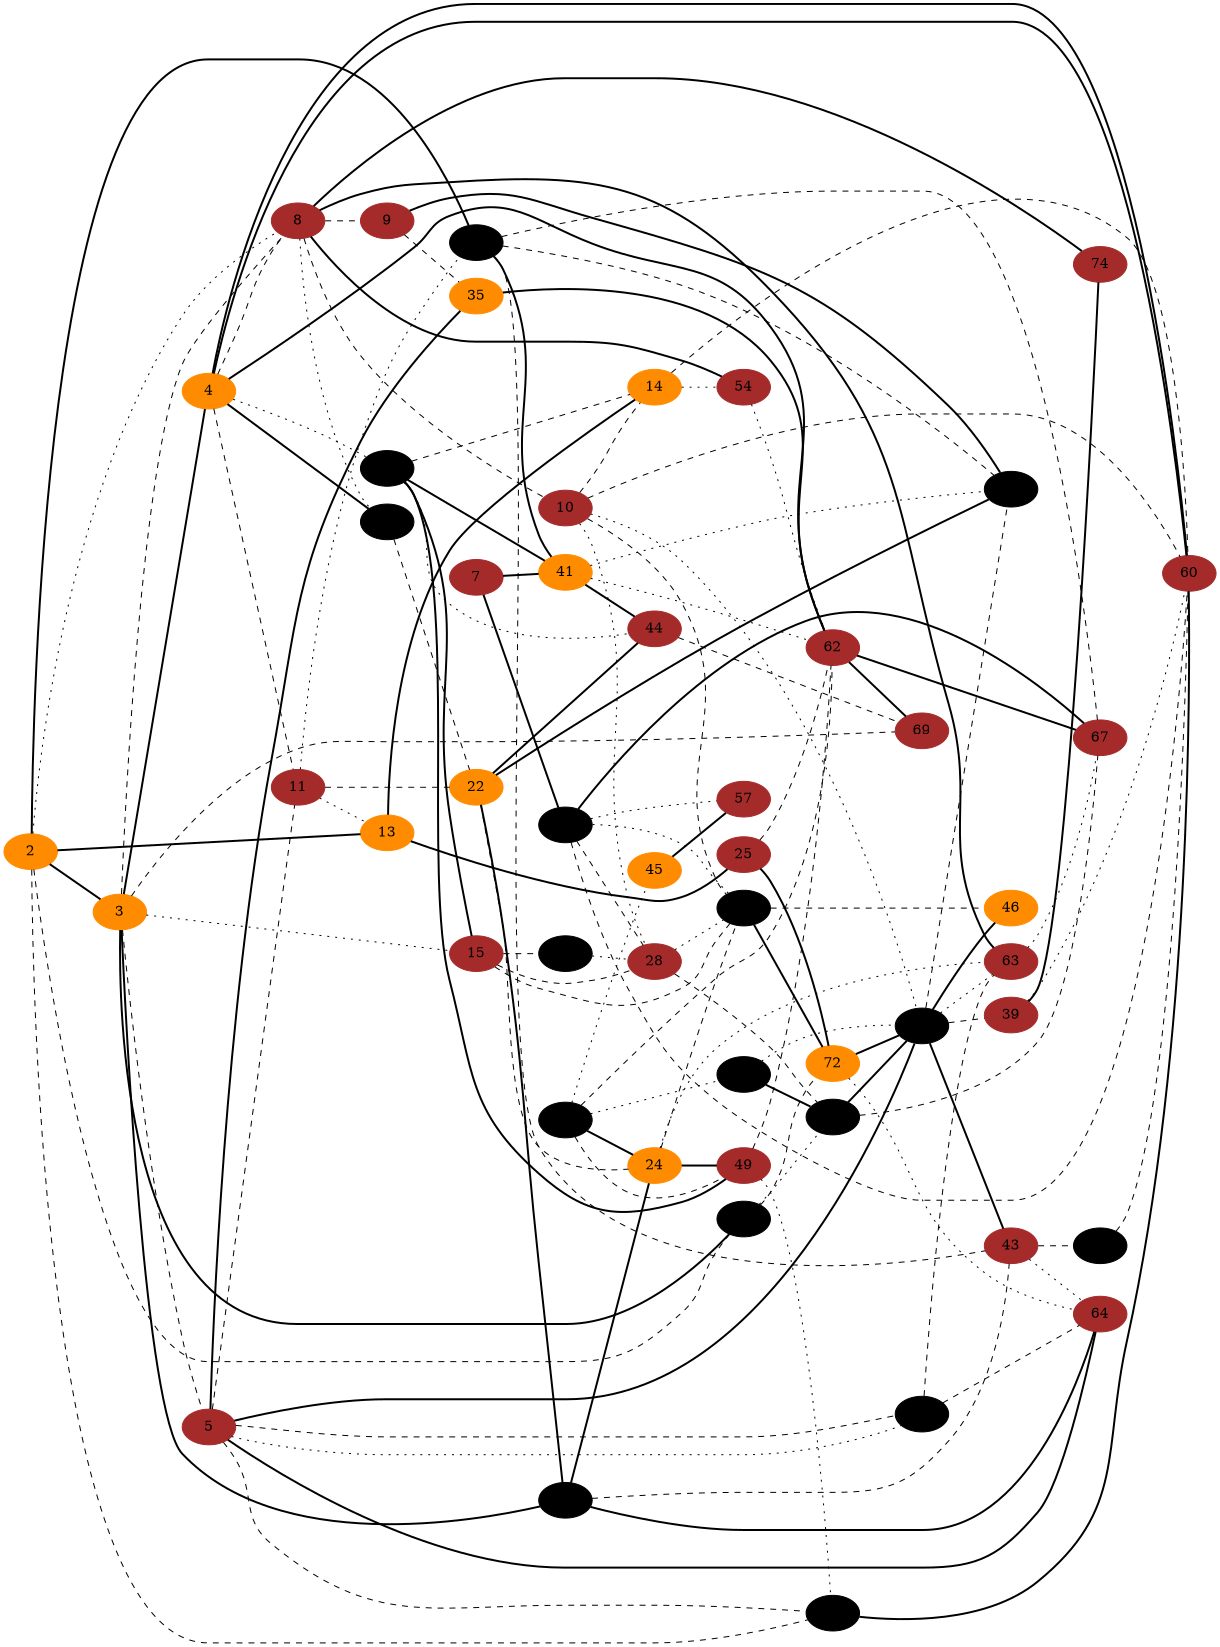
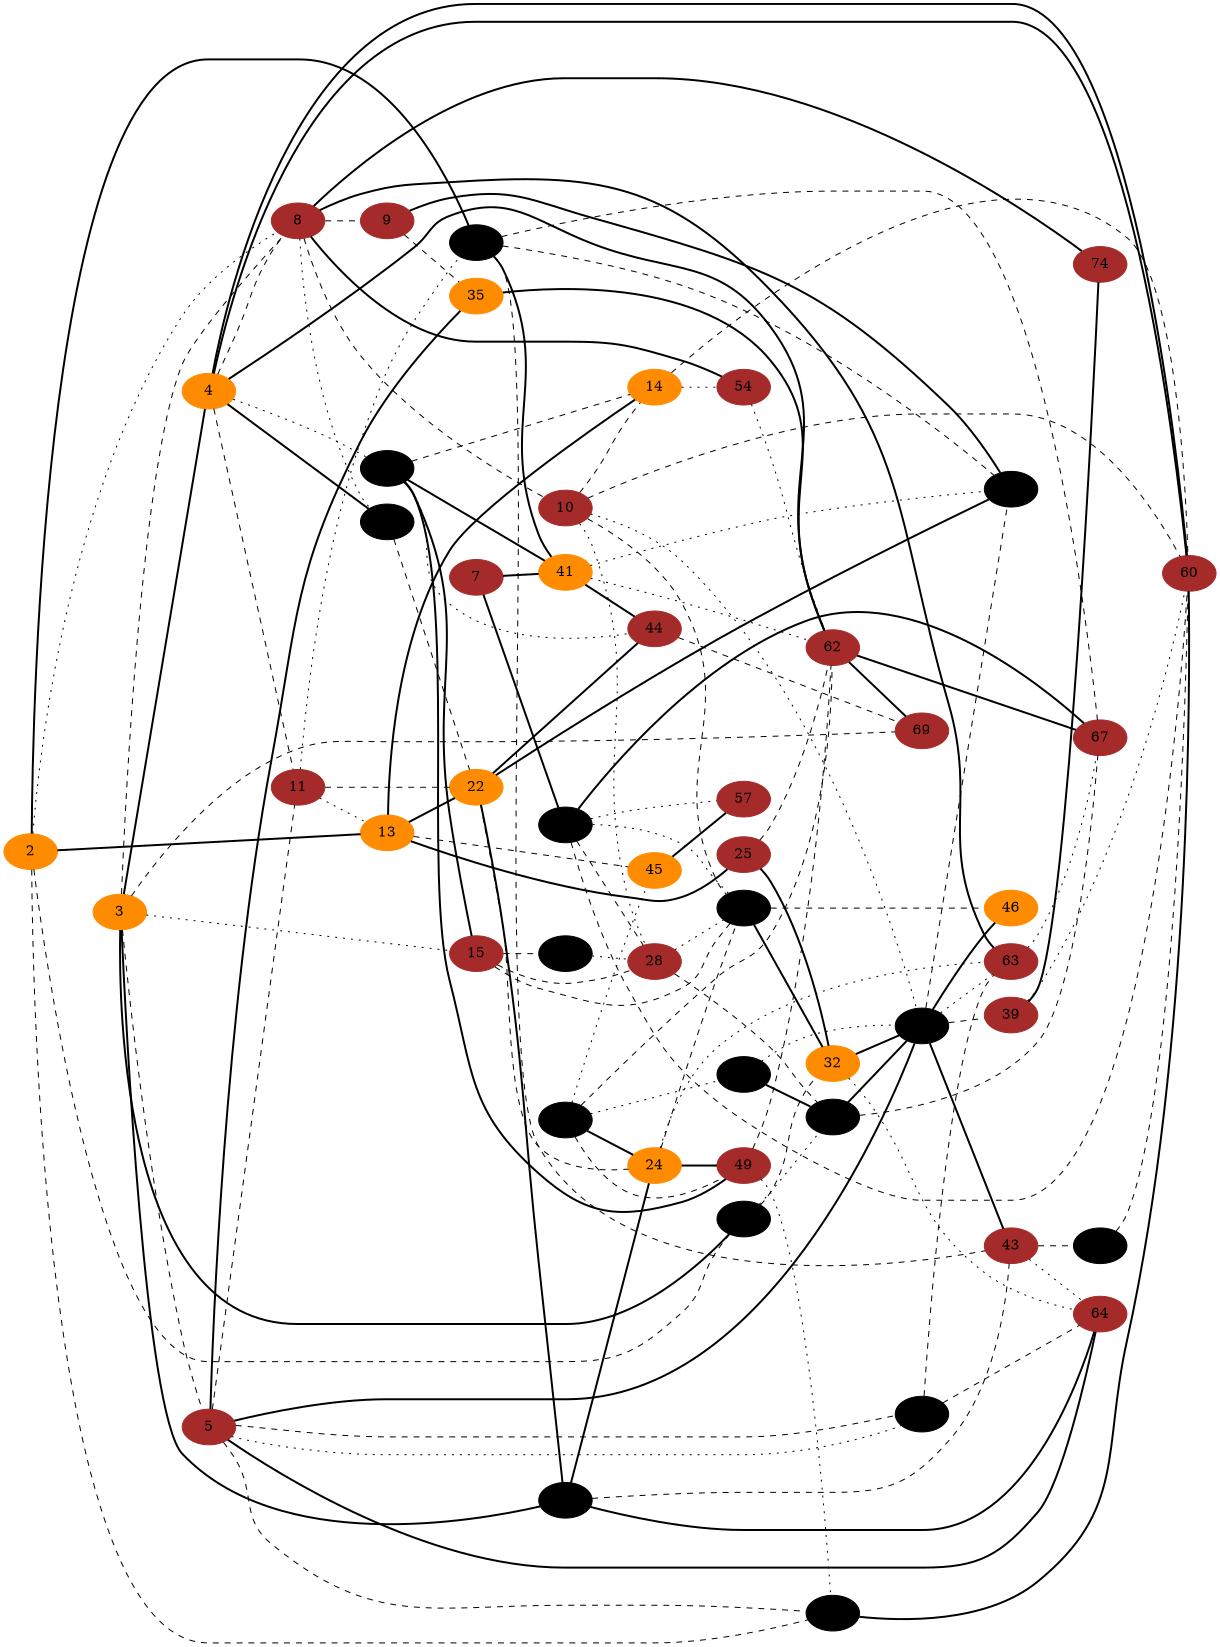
  graph {
    rankdir=LR
    node [color=brown style=filled]
    edge [style=bold]
    1 [color=black super="+18"]
    24 [color=darkorange super="+76"]
    31 [color=black]
    45 [color=darkorange]
    49
    62 [super="+68"]
    63 [super="+72"]
    30 [color=black super="+36"]
    37 [color=black super="+48"]
    34 [color=black super="+42"]
    57
    53 [color=black]
    69
    67 [super="+71"]
    2 [color=darkorange super="+77"]
    3 [color=darkorange super="+38"]
    8 [super="+59"]
    13 [color=darkorange super="+17"]
    20 [color=black super="+26"]
    29 [color=black super="+56"]
    4 [color=darkorange super="+55"]
    5 [super="+65"]
    15 [super="+16"]
    23 [color=black]
    21 [color=black super="+61"]
    9
    10 [super="+70"]
    54
    74
    14 [color=darkorange super="+19"]
    22 [color=darkorange super="+80"]
    25
-   32 [color=darkorange super="+33" label=72]
+   32 [color=darkorange super="+33"]
    41 [color=darkorange super="+50"]
    58 [color=black super="+66"]
    43 [super="+51"]
    64 [super="+75"]
    60
    6 [color=black]
    11 [super="+40"]
    35 [color=darkorange]
    47 [color=black]
    28 [super="+73"]
    27 [color=black]
    44 [super="+78"]
    46 [color=darkorange]
    39
    12 [color=black super="+79"]
    7
    52 [color=black]
    1 -- 24
    1 -- 31 [style=dotted]
    1 -- 45 [style=dotted]
    1 -- 49 [style=dashed]
    1 -- 62 [style=dashed]
    24 -- 49
    24 -- 63 [style=dotted]
    24 -- 30 [style=dashed]
    31 -- 37 [style=dotted]
    31 -- 34
    45 -- 57
    49 -- 62 [style=dashed]
    49 -- 53 [style=dotted]
    62 -- 69
    62 -- 67
    63 -- 67 [style=dotted weight=2]
    30 -- 32
    30 -- 46 [style=dashed]
    37 -- 63 [style=dotted]
    37 -- 58 [style=dashed]
    37 -- 43
    37 -- 46
    37 -- 39 [style=dashed]
    34 -- 37
    34 -- 67 [style=dashed]
    53 -- 60
    2 -- 53 [style=dashed]
-   2 -- 3
    2 -- 8 [style=dotted]
    2 -- 13
    2 -- 20 [style=dashed]
    2 -- 29
    3 -- 69 [style=dashed]
    3 -- 8 [style=dashed]
    3 -- 20
    3 -- 4
    3 -- 5 [style=dashed]
    3 -- 15 [style=dotted]
    3 -- 23
    8 -- 63
    8 -- 21 [style=dotted]
    8 -- 9 [style=dashed]
    8 -- 10 [style=dashed]
    8 -- 54
    8 -- 74
+   13 -- 45 [style=dashed]
    13 -- 14
+   13 -- 22
    13 -- 25
    20 -- 34 [style=dotted]
    20 -- 32 [style=dashed weight=2]
    29 -- 67 [style=dashed]
    29 -- 41
    29 -- 58 [style=dashed]
    29 -- 43 [style=dashed]
    4 -- 62
    4 -- 8 [style=dashed]
    4 -- 21
    4 -- 60
    4 -- 60
    4 -- 6 [style=dotted]
    4 -- 11 [style=dashed]
    5 -- 37
    5 -- 53 [style=dashed]
    5 -- 64
    5 -- 11 [style=dashed]
    5 -- 35
    5 -- 47 [style=dotted]
    5 -- 47 [style=dashed]
    15 -- 30 [style=dashed]
    15 -- 28 [style=dashed]
    15 -- 27 [style=dashed]
    23 -- 24
    23 -- 43 [style=dashed]
    23 -- 64
    21 -- 22 [style=dashed]
    9 -- 58
    9 -- 35 [style=dashed]
    10 -- 30 [style=dashed]
    10 -- 37 [style=dotted]
    10 -- 14 [style=dashed]
    10 -- 60 [style=dashed]
    10 -- 28 [style=dotted]
    54 -- 62 [style=dotted]
    14 -- 54 [style=dotted]
    14 -- 60 [style=dashed]
    22 -- 24 [style=dashed]
    22 -- 23
    22 -- 58
    22 -- 44
    25 -- 62 [style=dashed]
    25 -- 32
    32 -- 37
    32 -- 64 [style=dotted]
    41 -- 62 [style=dotted]
    41 -- 58 [style=dotted]
    41 -- 44
    43 -- 64 [style=dotted weight=2]
    43 -- 52 [style=dashed]
    6 -- 49
    6 -- 15
    6 -- 14 [style=dashed]
    6 -- 41
    6 -- 44 [style=dotted]
    11 -- 13 [style=dotted]
    11 -- 29 [style=dotted]
    11 -- 22 [style=dashed]
    35 -- 62
    47 -- 63 [style=dashed]
    47 -- 64 [style=dashed]
    28 -- 30 [style=dotted]
    28 -- 34 [style=dashed]
    27 -- 28 [style=dotted]
    44 -- 69 [style=dashed]
    39 -- 74
    39 -- 60 [style=dotted]
    12 -- 30 [style=dotted]
    12 -- 57 [style=dotted]
    12 -- 67
    12 -- 60 [style=dashed]
    12 -- 28 [style=dashed]
    7 -- 41
    7 -- 12
    52 -- 60 [style=dashed]
  }
